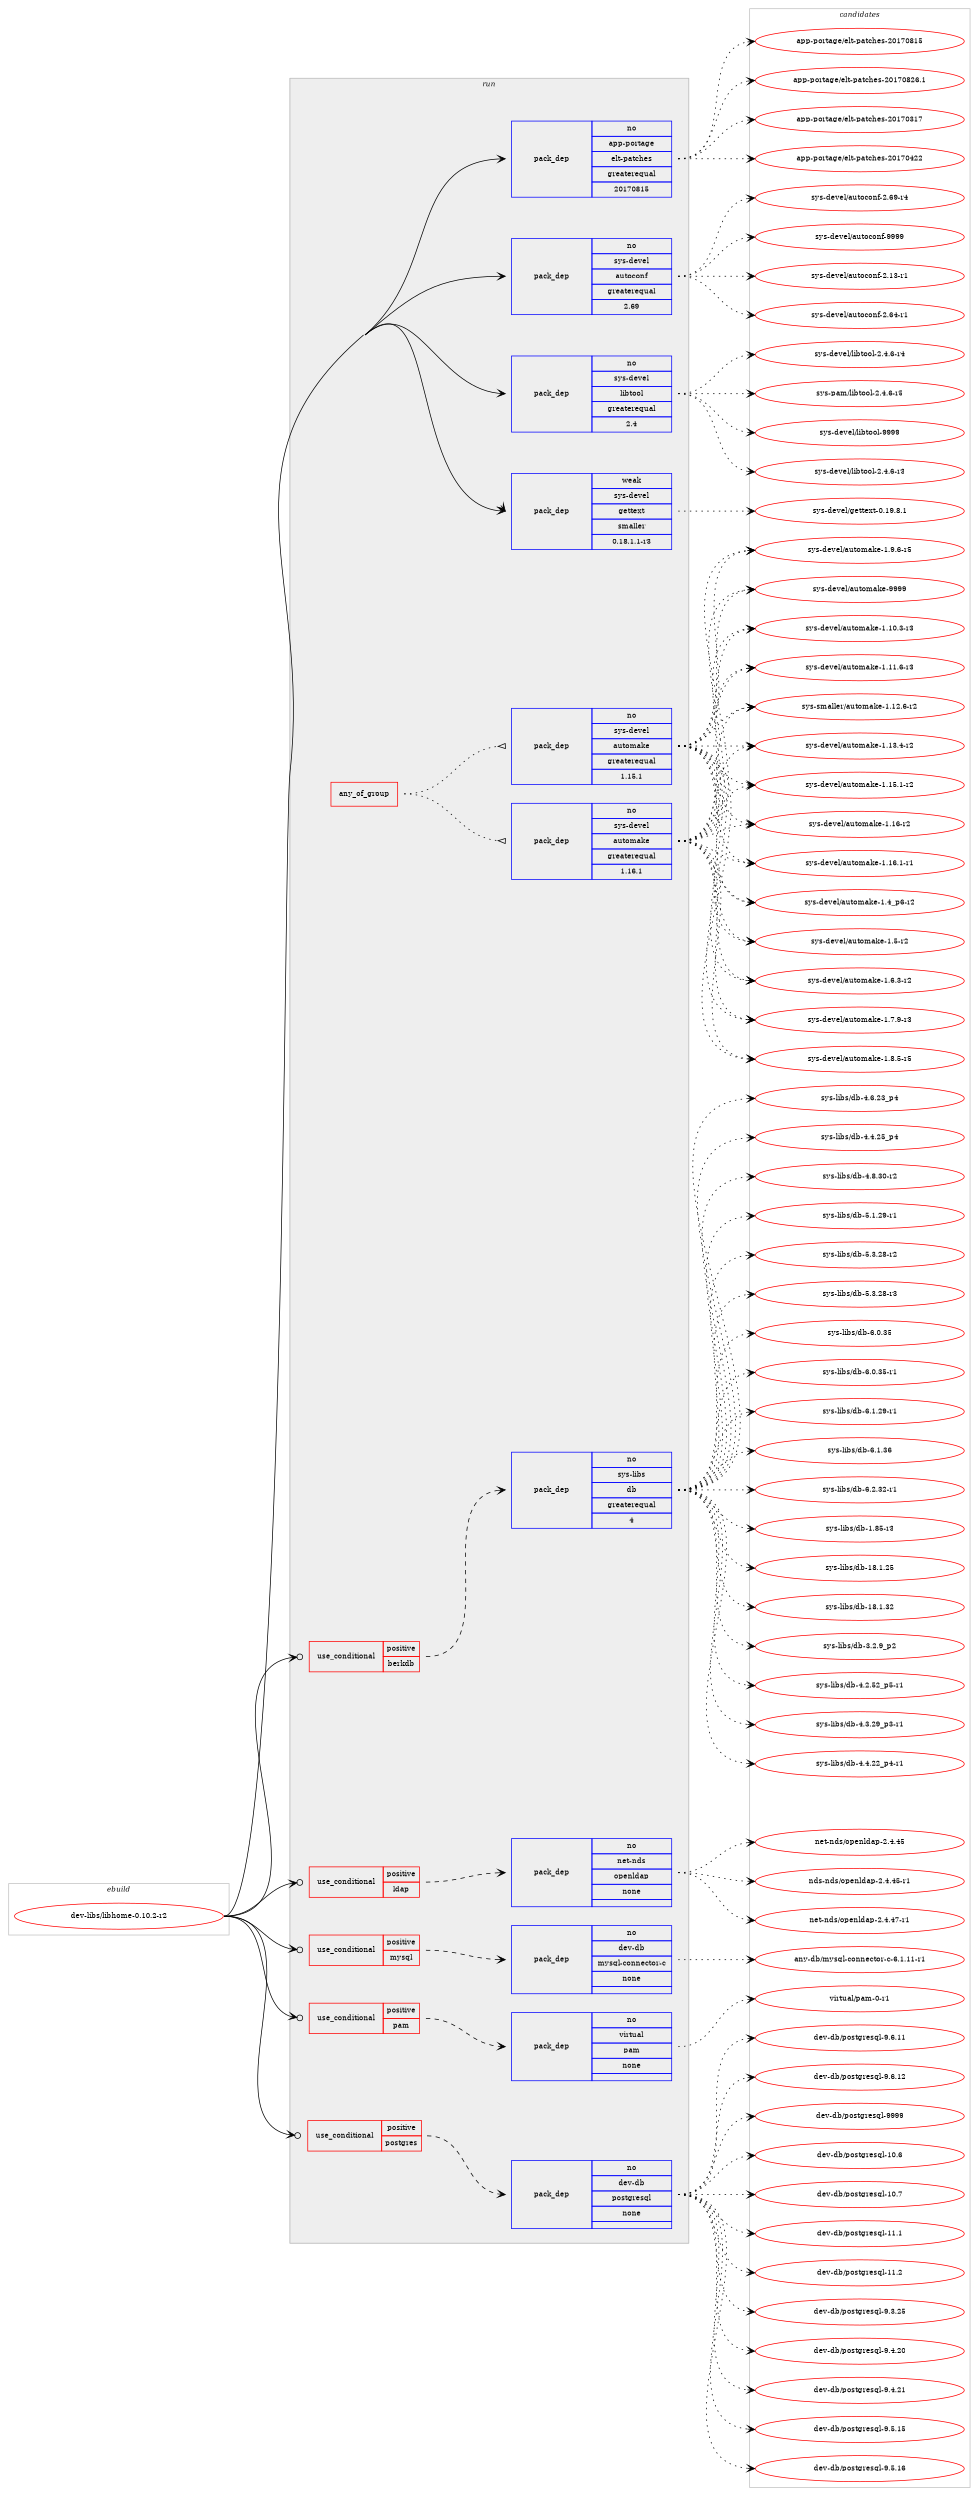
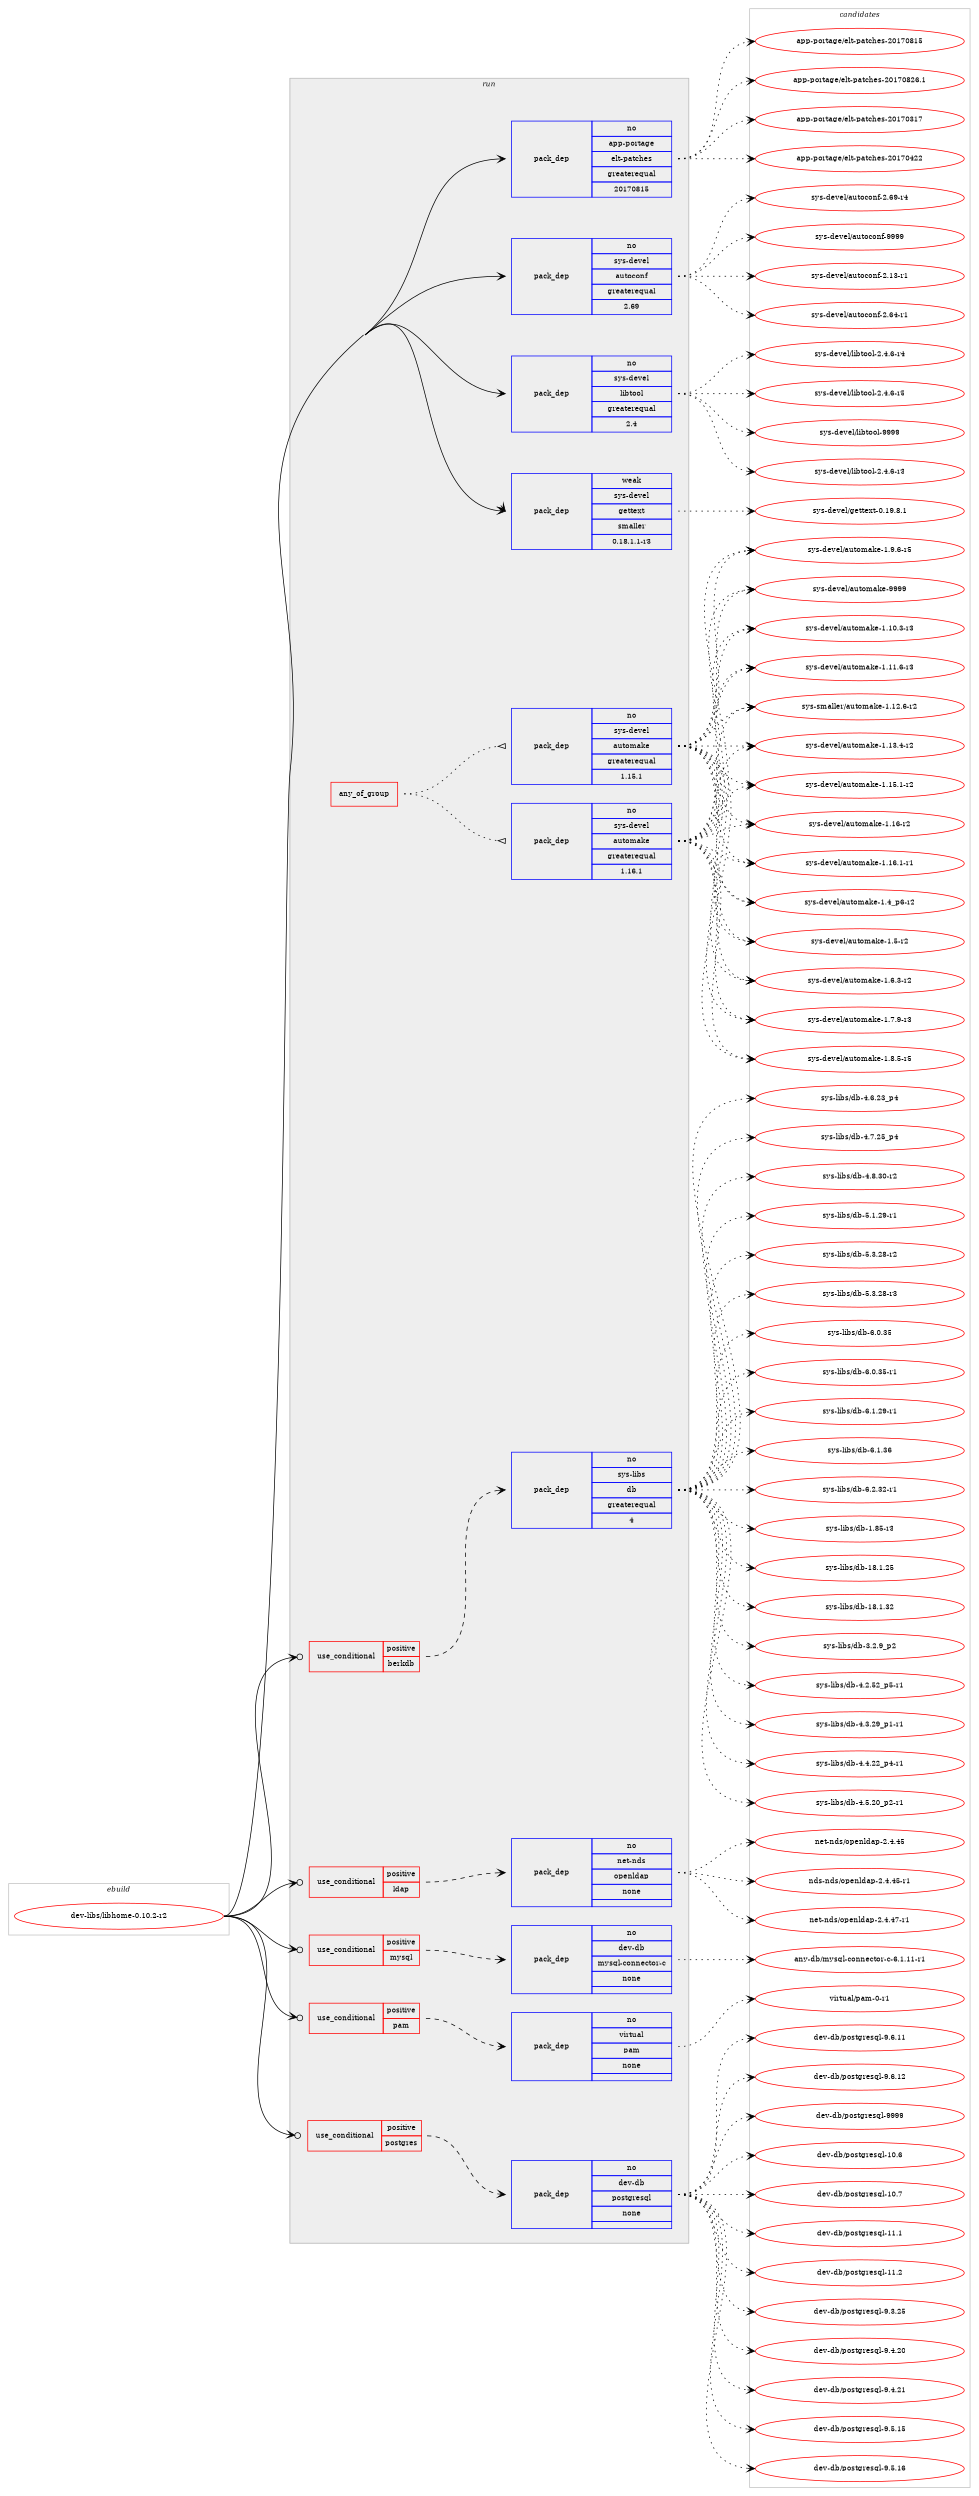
  digraph {
    compound=true
    concentrate=true
    fontname="DejaVu Serif"
    fontsize=10
    newrank=true
    rankdir=LR
    ranksep=1.5
    node [color=red fontname="DejaVu Serif" fontsize=10]
    edge [arrowhead=vee fontname="DejaVu Serif" headport=w style=dotted tailport=e weight=100]
    n1 [label="dev-libs/libhome-0.10.2-r2" width=4]
    n2 [color=blue label=<<TABLE BORDER="0" CELLBORDER="1" CELLSPACING="0" CELLPADDING="4" WIDTH="220"><TR><TD ROWSPAN="6" CELLPADDING="30">pack_dep</TD></TR><TR><TD WIDTH="110">no</TD></TR><TR><TD>sys-devel</TD></TR><TR><TD>automake</TD></TR><TR><TD>greaterequal</TD></TR><TR><TD>1.16.1</TD></TR></TABLE>> shape=none]
    n3 [color=blue label=<<TABLE BORDER="0" CELLBORDER="1" CELLSPACING="0" CELLPADDING="4" WIDTH="220"><TR><TD ROWSPAN="6" CELLPADDING="30">pack_dep</TD></TR><TR><TD WIDTH="110">no</TD></TR><TR><TD>sys-devel</TD></TR><TR><TD>automake</TD></TR><TR><TD>greaterequal</TD></TR><TR><TD>1.15.1</TD></TR></TABLE>> shape=none]
    n4 [label=<<TABLE BORDER="0" CELLBORDER="1" CELLSPACING="0" CELLPADDING="4"><TR><TD CELLPADDING="10">any_of_group</TD></TR></TABLE>> shape=none]
    n5 [color=blue label=<<TABLE BORDER="0" CELLBORDER="1" CELLSPACING="0" CELLPADDING="4" WIDTH="220"><TR><TD ROWSPAN="6" CELLPADDING="30">pack_dep</TD></TR><TR><TD WIDTH="110">no</TD></TR><TR><TD>app-portage</TD></TR><TR><TD>elt-patches</TD></TR><TR><TD>greaterequal</TD></TR><TR><TD>20170815</TD></TR></TABLE>> shape=none]
    n6 [color=blue label=<<TABLE BORDER="0" CELLBORDER="1" CELLSPACING="0" CELLPADDING="4" WIDTH="220"><TR><TD ROWSPAN="6" CELLPADDING="30">pack_dep</TD></TR><TR><TD WIDTH="110">no</TD></TR><TR><TD>sys-devel</TD></TR><TR><TD>autoconf</TD></TR><TR><TD>greaterequal</TD></TR><TR><TD>2.69</TD></TR></TABLE>> shape=none]
    n7 [color=blue label=<<TABLE BORDER="0" CELLBORDER="1" CELLSPACING="0" CELLPADDING="4" WIDTH="220"><TR><TD ROWSPAN="6" CELLPADDING="30">pack_dep</TD></TR><TR><TD WIDTH="110">no</TD></TR><TR><TD>sys-devel</TD></TR><TR><TD>libtool</TD></TR><TR><TD>greaterequal</TD></TR><TR><TD>2.4</TD></TR></TABLE>> shape=none]
    n8 [color=blue label=<<TABLE BORDER="0" CELLBORDER="1" CELLSPACING="0" CELLPADDING="4" WIDTH="220"><TR><TD ROWSPAN="6" CELLPADDING="30">pack_dep</TD></TR><TR><TD WIDTH="110">weak</TD></TR><TR><TD>sys-devel</TD></TR><TR><TD>gettext</TD></TR><TR><TD>smaller</TD></TR><TR><TD>0.18.1.1-r3</TD></TR></TABLE>> shape=none]
    n9 [color=blue label=<<TABLE BORDER="0" CELLBORDER="1" CELLSPACING="0" CELLPADDING="4" WIDTH="220"><TR><TD ROWSPAN="6" CELLPADDING="30">pack_dep</TD></TR><TR><TD WIDTH="110">no</TD></TR><TR><TD>sys-libs</TD></TR><TR><TD>db</TD></TR><TR><TD>greaterequal</TD></TR><TR><TD>4</TD></TR></TABLE>> shape=none]
    n10 [label=<<TABLE BORDER="0" CELLBORDER="1" CELLSPACING="0" CELLPADDING="4"><TR><TD ROWSPAN="3" CELLPADDING="10">use_conditional</TD></TR><TR><TD>positive</TD></TR><TR><TD>berkdb</TD></TR></TABLE>> shape=none]
    n11 [color=blue label=<<TABLE BORDER="0" CELLBORDER="1" CELLSPACING="0" CELLPADDING="4" WIDTH="220"><TR><TD ROWSPAN="6" CELLPADDING="30">pack_dep</TD></TR><TR><TD WIDTH="110">no</TD></TR><TR><TD>net-nds</TD></TR><TR><TD>openldap</TD></TR><TR><TD>none</TD></TR><TR><TD></TD></TR></TABLE>> shape=none]
    n12 [label=<<TABLE BORDER="0" CELLBORDER="1" CELLSPACING="0" CELLPADDING="4"><TR><TD ROWSPAN="3" CELLPADDING="10">use_conditional</TD></TR><TR><TD>positive</TD></TR><TR><TD>ldap</TD></TR></TABLE>> shape=none]
    n13 [color=blue label=<<TABLE BORDER="0" CELLBORDER="1" CELLSPACING="0" CELLPADDING="4" WIDTH="220"><TR><TD ROWSPAN="6" CELLPADDING="30">pack_dep</TD></TR><TR><TD WIDTH="110">no</TD></TR><TR><TD>dev-db</TD></TR><TR><TD>mysql-connector-c</TD></TR><TR><TD>none</TD></TR><TR><TD></TD></TR></TABLE>> shape=none]
    n14 [label=<<TABLE BORDER="0" CELLBORDER="1" CELLSPACING="0" CELLPADDING="4"><TR><TD ROWSPAN="3" CELLPADDING="10">use_conditional</TD></TR><TR><TD>positive</TD></TR><TR><TD>mysql</TD></TR></TABLE>> shape=none]
    n15 [color=blue label=<<TABLE BORDER="0" CELLBORDER="1" CELLSPACING="0" CELLPADDING="4" WIDTH="220"><TR><TD ROWSPAN="6" CELLPADDING="30">pack_dep</TD></TR><TR><TD WIDTH="110">no</TD></TR><TR><TD>virtual</TD></TR><TR><TD>pam</TD></TR><TR><TD>none</TD></TR><TR><TD></TD></TR></TABLE>> shape=none]
    n16 [label=<<TABLE BORDER="0" CELLBORDER="1" CELLSPACING="0" CELLPADDING="4"><TR><TD ROWSPAN="3" CELLPADDING="10">use_conditional</TD></TR><TR><TD>positive</TD></TR><TR><TD>pam</TD></TR></TABLE>> shape=none]
    n17 [color=blue label=<<TABLE BORDER="0" CELLBORDER="1" CELLSPACING="0" CELLPADDING="4" WIDTH="220"><TR><TD ROWSPAN="6" CELLPADDING="30">pack_dep</TD></TR><TR><TD WIDTH="110">no</TD></TR><TR><TD>dev-db</TD></TR><TR><TD>postgresql</TD></TR><TR><TD>none</TD></TR><TR><TD></TD></TR></TABLE>> shape=none]
    n18 [label=<<TABLE BORDER="0" CELLBORDER="1" CELLSPACING="0" CELLPADDING="4"><TR><TD ROWSPAN="3" CELLPADDING="10">use_conditional</TD></TR><TR><TD>positive</TD></TR><TR><TD>postgres</TD></TR></TABLE>> shape=none]
    n19 [label="sys-devel/automake-1.10.3-r3" width=4]
    n20 [label="sys-devel/automake-1.11.6-r3" width=4]
    n21 [label="sys-smaller/automake-1.12.6-r2" width=4]
    n22 [label="sys-devel/automake-1.13.4-r2" width=4]
    n23 [label="sys-devel/automake-1.15.1-r2" width=4]
    n24 [label="sys-devel/automake-1.16-r2" width=4]
    n25 [label="sys-devel/automake-1.16.1-r1" width=4]
    n26 [label="sys-devel/automake-1.4_p6-r2" width=4]
    n27 [label="sys-devel/automake-1.5-r2" width=4]
    n28 [label="sys-devel/automake-1.6.3-r2" width=4]
    n29 [label="sys-devel/automake-1.7.9-r3" width=4]
    n30 [label="sys-devel/automake-1.8.5-r5" width=4]
    n31 [label="sys-devel/automake-1.9.6-r5" width=4]
    n32 [label="sys-devel/automake-9999" width=4]
    n33 [label="app-portage/elt-patches-20170317" width=4]
    n34 [label="app-portage/elt-patches-20170422" width=4]
    n35 [label="app-portage/elt-patches-20170815" width=4]
    n36 [label="app-portage/elt-patches-20170826.1" width=4]
    n37 [label="sys-devel/autoconf-2.13-r1" width=4]
    n38 [label="sys-devel/autoconf-2.64-r1" width=4]
    n39 [label="sys-devel/autoconf-2.69-r4" width=4]
    n40 [label="sys-devel/autoconf-9999" width=4]
    n41 [label="sys-devel/libtool-2.4.6-r3" width=4]
    n42 [label="sys-devel/libtool-2.4.6-r4" width=4]
-   n43 [label="sys-pam/libtool-2.4.6-r5" width=4]
+   n43 [label="sys-devel/libtool-2.4.6-r5" width=4]
    n44 [label="sys-devel/libtool-9999" width=4]
    n45 [label="sys-devel/gettext-0.19.8.1" width=4]
    n46 [label="sys-libs/db-1.85-r3" width=4]
    n47 [label="sys-libs/db-18.1.25" width=4]
    n48 [label="sys-libs/db-18.1.32" width=4]
    n49 [label="sys-libs/db-3.2.9_p2" width=4]
    n50 [label="sys-libs/db-4.2.52_p5-r1" width=4]
-   n51 [label="sys-libs/db-4.3.29_p3-r1" width=4]
+   n51 [label="sys-libs/db-4.3.29_p1-r1" width=4]
    n52 [label="sys-libs/db-4.4.22_p4-r1" width=4]
+   n53 [label="sys-libs/db-4.5.20_p2-r1" width=4]
    n54 [label="sys-libs/db-4.6.23_p4" width=4]
-   n55 [label="sys-libs/db-4.4.25_p4" width=4]
+   n55 [label="sys-libs/db-4.7.25_p4" width=4]
    n56 [label="sys-libs/db-4.8.30-r2" width=4]
    n57 [label="sys-libs/db-5.1.29-r1" width=4]
    n58 [label="sys-libs/db-5.3.28-r2" width=4]
    n59 [label="sys-libs/db-5.3.28-r3" width=4]
    n60 [label="sys-libs/db-6.0.35" width=4]
    n61 [label="sys-libs/db-6.0.35-r1" width=4]
    n62 [label="sys-libs/db-6.1.29-r1" width=4]
    n63 [label="sys-libs/db-6.1.36" width=4]
    n64 [label="sys-libs/db-6.2.32-r1" width=4]
    n65 [label="net-nds/openldap-2.4.45" width=4]
    n66 [label="nds-nds/openldap-2.4.45-r1" width=4]
    n67 [label="net-nds/openldap-2.4.47-r1" width=4]
    n68 [label="any-db/mysql-connector-c-6.1.11-r1" width=4]
    n69 [label="virtual/pam-0-r1" width=4]
    n70 [label="dev-db/postgresql-10.6" width=4]
    n71 [label="dev-db/postgresql-10.7" width=4]
    n72 [label="dev-db/postgresql-11.1" width=4]
    n73 [label="dev-db/postgresql-11.2" width=4]
    n74 [label="dev-db/postgresql-9.3.25" width=4]
    n75 [label="dev-db/postgresql-9.4.20" width=4]
    n76 [label="dev-db/postgresql-9.4.21" width=4]
    n77 [label="dev-db/postgresql-9.5.15" width=4]
    n78 [label="dev-db/postgresql-9.5.16" width=4]
    n79 [label="dev-db/postgresql-9.6.11" width=4]
    n80 [label="dev-db/postgresql-9.6.12" width=4]
    n81 [label="dev-db/postgresql-9999" width=4]
    subgraph cluster_1 {
      color=gray
      label=<<i>ebuild</i>>
      rank=same
      n1
    }
    subgraph cluster_2 {
      color=gray
      label=<<i>dependencies</i>>
      subgraph cluster_3 {
        color=gray
        fillcolor="#eeeeee"
        label=<<i>compile</i>>
        style=filled
        subgraph sub_4 {
          color=gray
          fillcolor="#eeeeee"
          label=<<i>compile</i>>
          style=filled
          n4
          subgraph sub_5 {
            color=gray
            fillcolor="#eeeeee"
            label=<<i>compile</i>>
            style=filled
            n2
          }
          subgraph sub_6 {
            color=gray
            fillcolor="#eeeeee"
            label=<<i>compile</i>>
            style=filled
            n3
          }
        }
        subgraph sub_7 {
          color=gray
          fillcolor="#eeeeee"
          label=<<i>compile</i>>
          style=filled
          n5
        }
        subgraph sub_8 {
          color=gray
          fillcolor="#eeeeee"
          label=<<i>compile</i>>
          style=filled
          n6
        }
        subgraph sub_9 {
          color=gray
          fillcolor="#eeeeee"
          label=<<i>compile</i>>
          style=filled
          n7
        }
        subgraph sub_10 {
          color=gray
          fillcolor="#eeeeee"
          label=<<i>compile</i>>
          style=filled
          n8
        }
      }
      subgraph cluster_11 {
        color=gray
        fillcolor="#eeeeee"
        label=<<i>compile and run</i>>
        style=filled
        subgraph sub_12 {
          color=gray
          fillcolor="#eeeeee"
          label=<<i>compile and run</i>>
          style=filled
          n10
          subgraph sub_13 {
            color=gray
            fillcolor="#eeeeee"
            label=<<i>compile and run</i>>
            style=filled
            n9
          }
        }
        subgraph sub_14 {
          color=gray
          fillcolor="#eeeeee"
          label=<<i>compile and run</i>>
          style=filled
          n12
          subgraph sub_15 {
            color=gray
            fillcolor="#eeeeee"
            label=<<i>compile and run</i>>
            style=filled
            n11
          }
        }
        subgraph sub_16 {
          color=gray
          fillcolor="#eeeeee"
          label=<<i>compile and run</i>>
          style=filled
          n14
          subgraph sub_17 {
            color=gray
            fillcolor="#eeeeee"
            label=<<i>compile and run</i>>
            style=filled
            n13
          }
        }
        subgraph sub_18 {
          color=gray
          fillcolor="#eeeeee"
          label=<<i>compile and run</i>>
          style=filled
          n16
          subgraph sub_19 {
            color=gray
            fillcolor="#eeeeee"
            label=<<i>compile and run</i>>
            style=filled
            n15
          }
        }
        subgraph sub_20 {
          color=gray
          fillcolor="#eeeeee"
          label=<<i>compile and run</i>>
          style=filled
          n18
          subgraph sub_21 {
            color=gray
            fillcolor="#eeeeee"
            label=<<i>compile and run</i>>
            style=filled
            n17
          }
        }
      }
      subgraph cluster_22 {
        color=gray
        fillcolor="#eeeeee"
        label=<<i>run</i>>
        style=filled
      }
    }
    subgraph cluster_23 {
      color=gray
      label=<<i>candidates</i>>
      rank=same
      subgraph sub_24 {
        color=black
        label=<<i>candidates</i>>
        nodesep=1
        rank=same
        n19
        n20
        n21
        n22
        n23
        n24
        n25
        n26
        n27
        n28
        n29
        n30
        n31
        n32
      }
      subgraph sub_25 {
        color=black
        label=<<i>candidates</i>>
        nodesep=1
        rank=same
        n19
        n20
        n21
        n22
        n23
        n24
        n25
        n26
        n27
        n28
        n29
        n30
        n31
        n32
      }
      subgraph sub_26 {
        color=black
        label=<<i>candidates</i>>
        nodesep=1
        rank=same
        n33
        n34
        n35
        n36
      }
      subgraph sub_27 {
        color=black
        label=<<i>candidates</i>>
        nodesep=1
        rank=same
        n37
        n38
        n39
        n40
      }
      subgraph sub_28 {
        color=black
        label=<<i>candidates</i>>
        nodesep=1
        rank=same
        n41
        n42
        n43
        n44
      }
      subgraph sub_29 {
        color=black
        label=<<i>candidates</i>>
        nodesep=1
        rank=same
        n45
      }
      subgraph sub_30 {
        color=black
        label=<<i>candidates</i>>
        nodesep=1
        rank=same
        n46
        n47
        n48
        n49
        n50
        n51
        n52
+       n53
        n54
        n55
        n56
        n57
        n58
        n59
        n60
        n61
        n62
        n63
        n64
      }
      subgraph sub_31 {
        color=black
        label=<<i>candidates</i>>
        nodesep=1
        rank=same
        n65
        n66
        n67
      }
      subgraph sub_32 {
        color=black
        label=<<i>candidates</i>>
        nodesep=1
        rank=same
        n68
      }
      subgraph sub_33 {
        color=black
        label=<<i>candidates</i>>
        nodesep=1
        rank=same
        n69
      }
      subgraph sub_34 {
        color=black
        label=<<i>candidates</i>>
        nodesep=1
        rank=same
        n70
        n71
        n72
        n73
        n74
        n75
        n76
        n77
        n78
        n79
        n80
        n81
      }
    }
    n1 -> n5 [style=solid weight=20]
    n1 -> n6 [style=solid weight=20]
    n1 -> n7 [style=solid weight=20]
    n1 -> n8 [style=solid weight=20]
    n1 -> n10 [arrowhead=odotvee style=solid weight=20]
    n1 -> n12 [arrowhead=odotvee style=solid weight=20]
    n1 -> n14 [arrowhead=odotvee style=solid weight=20]
    n1 -> n16 [arrowhead=odotvee style=solid weight=20]
    n1 -> n18 [arrowhead=odotvee style=solid weight=20]
    n2 -> n19
    n2 -> n20
    n2 -> n21
    n2 -> n22
    n2 -> n23
    n2 -> n24
    n2 -> n25
    n2 -> n26
    n2 -> n27
    n2 -> n28
    n2 -> n29
    n2 -> n30
    n2 -> n31
    n2 -> n32
    n3 -> n19
    n3 -> n20
    n3 -> n21
    n3 -> n22
    n3 -> n23
    n3 -> n24
    n3 -> n25
    n3 -> n26
    n3 -> n27
    n3 -> n28
    n3 -> n29
    n3 -> n30
    n3 -> n31
    n3 -> n32
    n4 -> n2 [arrowhead=oinv weight=20]
    n4 -> n3 [arrowhead=oinv weight=20]
    n5 -> n33
    n5 -> n34
    n5 -> n35
    n5 -> n36
    n6 -> n37
    n6 -> n38
    n6 -> n39
    n6 -> n40
    n7 -> n41
    n7 -> n42
    n7 -> n43
    n7 -> n44
    n8 -> n45
    n9 -> n46
    n9 -> n47
    n9 -> n48
    n9 -> n49
    n9 -> n50
    n9 -> n51
    n9 -> n52
+   n9 -> n53
    n9 -> n54
    n9 -> n55
    n9 -> n56
    n9 -> n57
    n9 -> n58
    n9 -> n59
    n9 -> n60
    n9 -> n61
    n9 -> n62
    n9 -> n63
    n9 -> n64
    n10 -> n9 [style=dashed weight=20]
    n11 -> n65
    n11 -> n66
    n11 -> n67
    n12 -> n11 [style=dashed weight=20]
    n13 -> n68
    n14 -> n13 [style=dashed weight=20]
    n15 -> n69
    n16 -> n15 [style=dashed weight=20]
    n17 -> n70
    n17 -> n71
    n17 -> n72
    n17 -> n73
    n17 -> n74
    n17 -> n75
    n17 -> n76
    n17 -> n77
    n17 -> n78
    n17 -> n79
    n17 -> n80
    n17 -> n81
    n18 -> n17 [style=dashed weight=20]
  }
